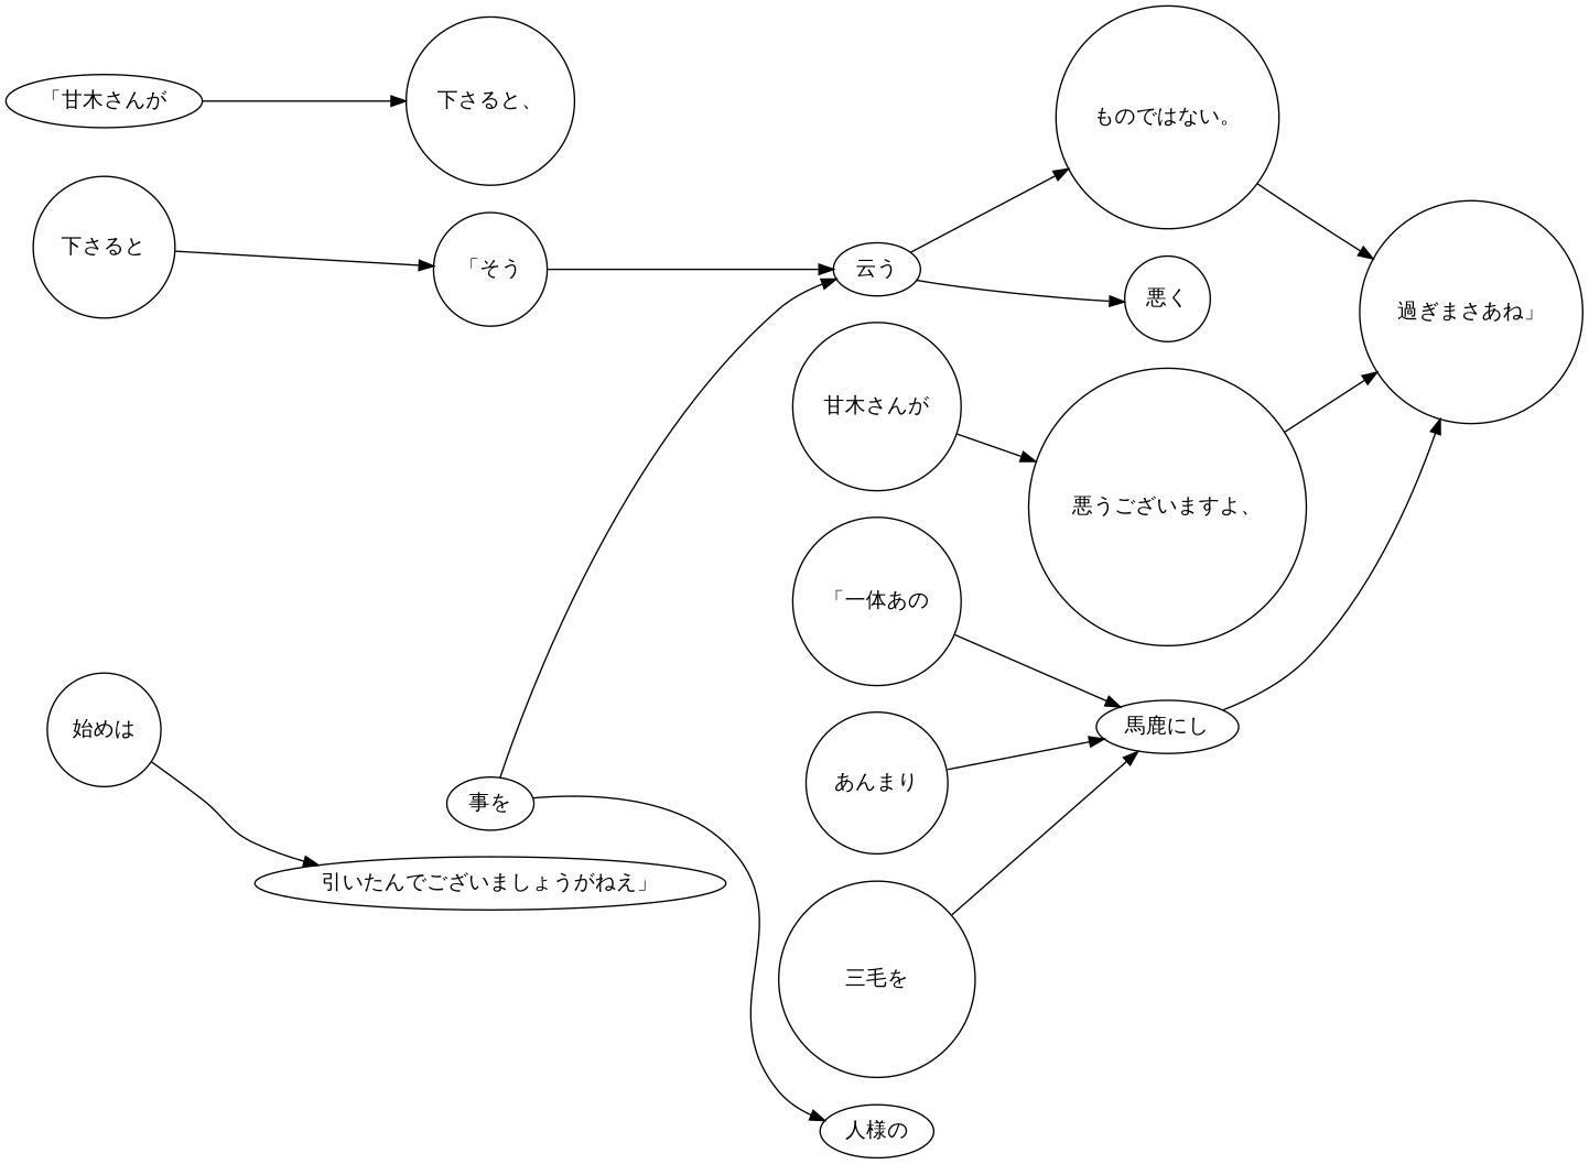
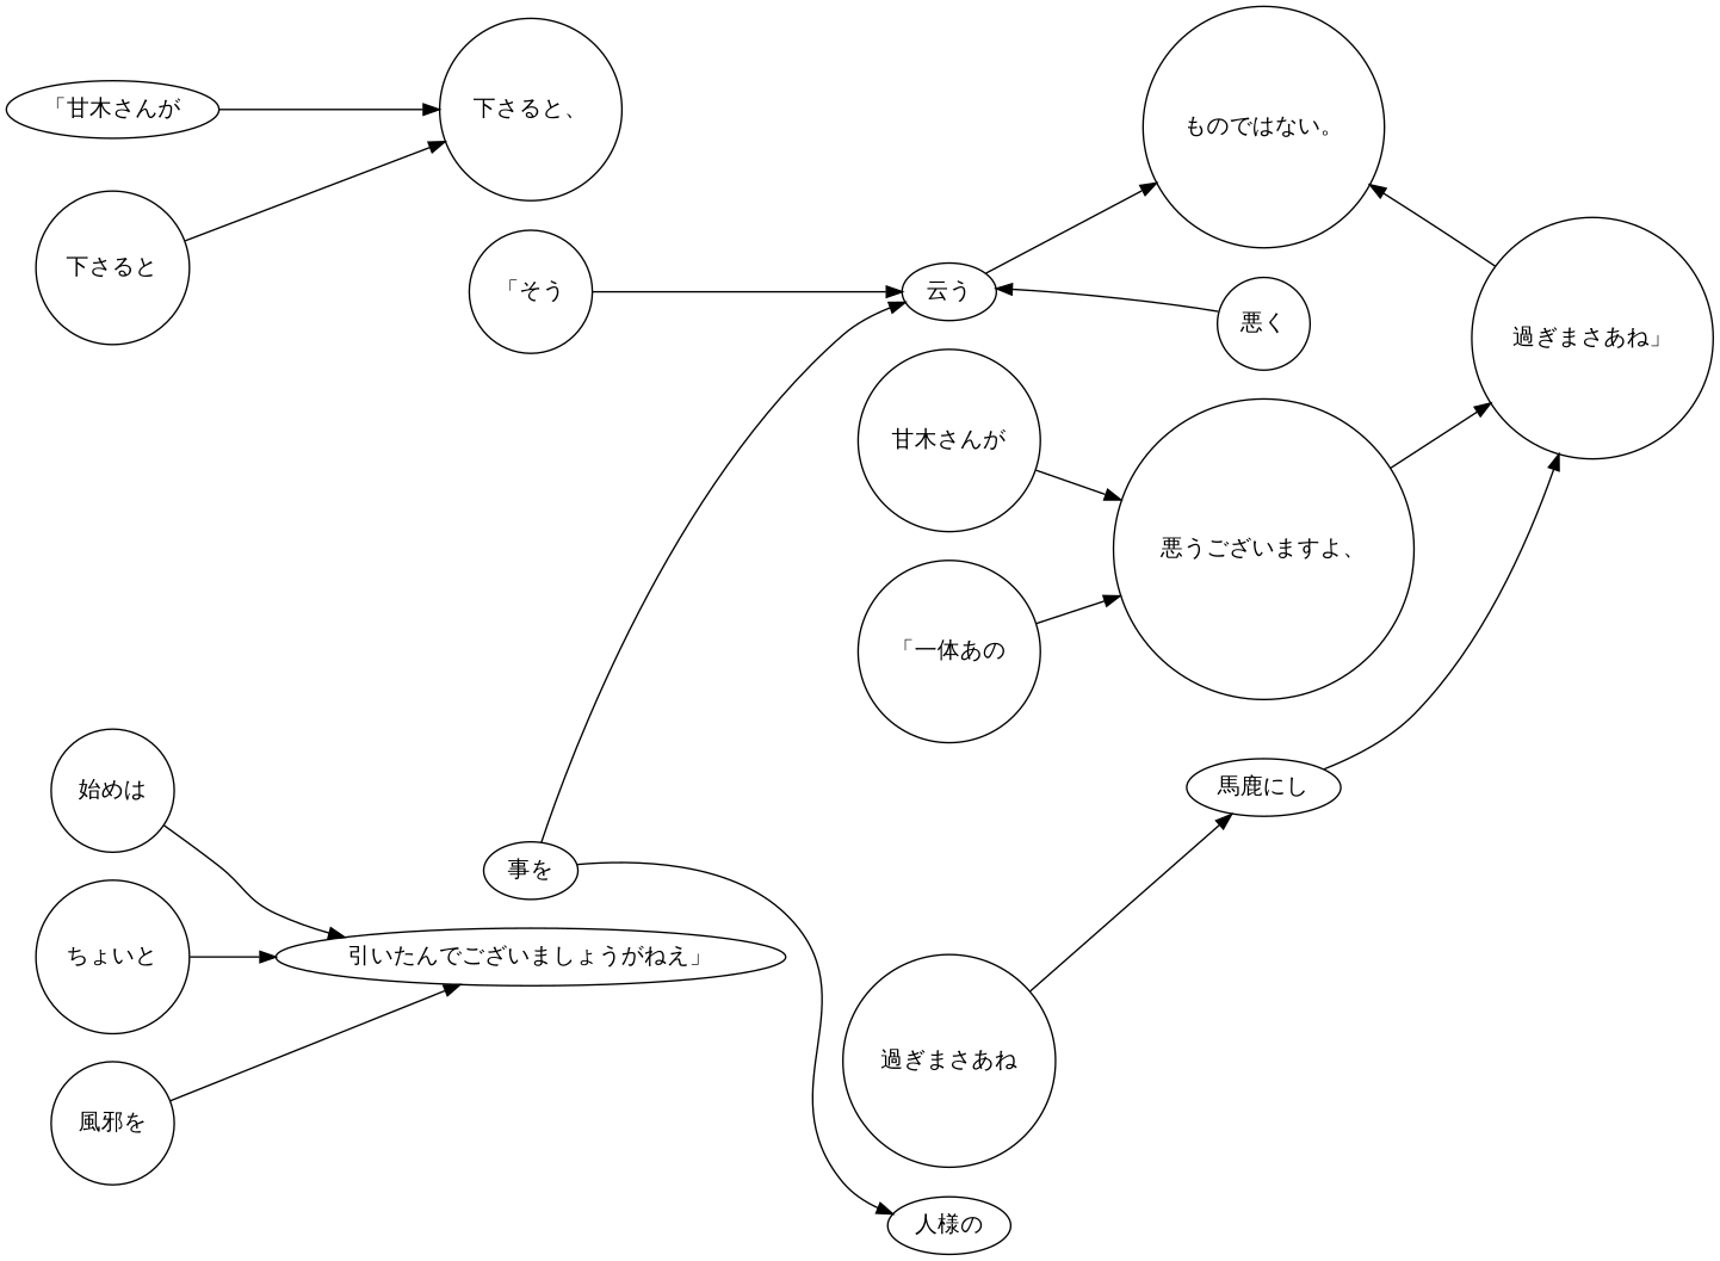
  digraph {
    fontname="Roboto Mono"
    rankdir=LR
    node [fontname="Roboto Mono" shape=circle]
    edge [fontname="Roboto Mono"]
    n1 [label="始めは"]
    n2 [label="引いたんでございましょうがねえ」" shape=ellipse]
+   n3 [label="ちょいと"]
+   n4 [label="風邪を"]
    n5 [label="「甘木さんが" shape=ellipse]
    n6 [label="下さると、"]
    n7 [label="下さると"]
    n8 [label="ものではない。"]
    n9 [label="「一体あの"]
    n10 [label="悪うございますよ、"]
    n11 [label="過ぎまさあね」"]
    n12 [label="甘木さんが"]
-   n13 [label="あんまり"]
    n14 [label="馬鹿にし" shape=ellipse]
-   n15 [label="三毛を"]
+   n15 [label="過ぎまさあね"]
    n16 [label="「そう"]
    n17 [label="云う" shape=ellipse]
    n18 [label="人様の" shape=ellipse]
    n19 [label="事を" shape=ellipse]
    n20 [label="悪く"]
    n1 -> n2
+   n3 -> n2
+   n4 -> n2
    n5 -> n6
-   n7 -> n16
-   n9 -> n14
+   n7 -> n6
+   n9 -> n10
    n10 -> n11
-   n8 -> n11
+   n11 -> n8
    n12 -> n10
-   n13 -> n14
    n14 -> n11
    n15 -> n14
    n16 -> n17
    n17 -> n8
    n19 -> n17
    n19 -> n18
-   n17 -> n20
+   n20 -> n17
  }
